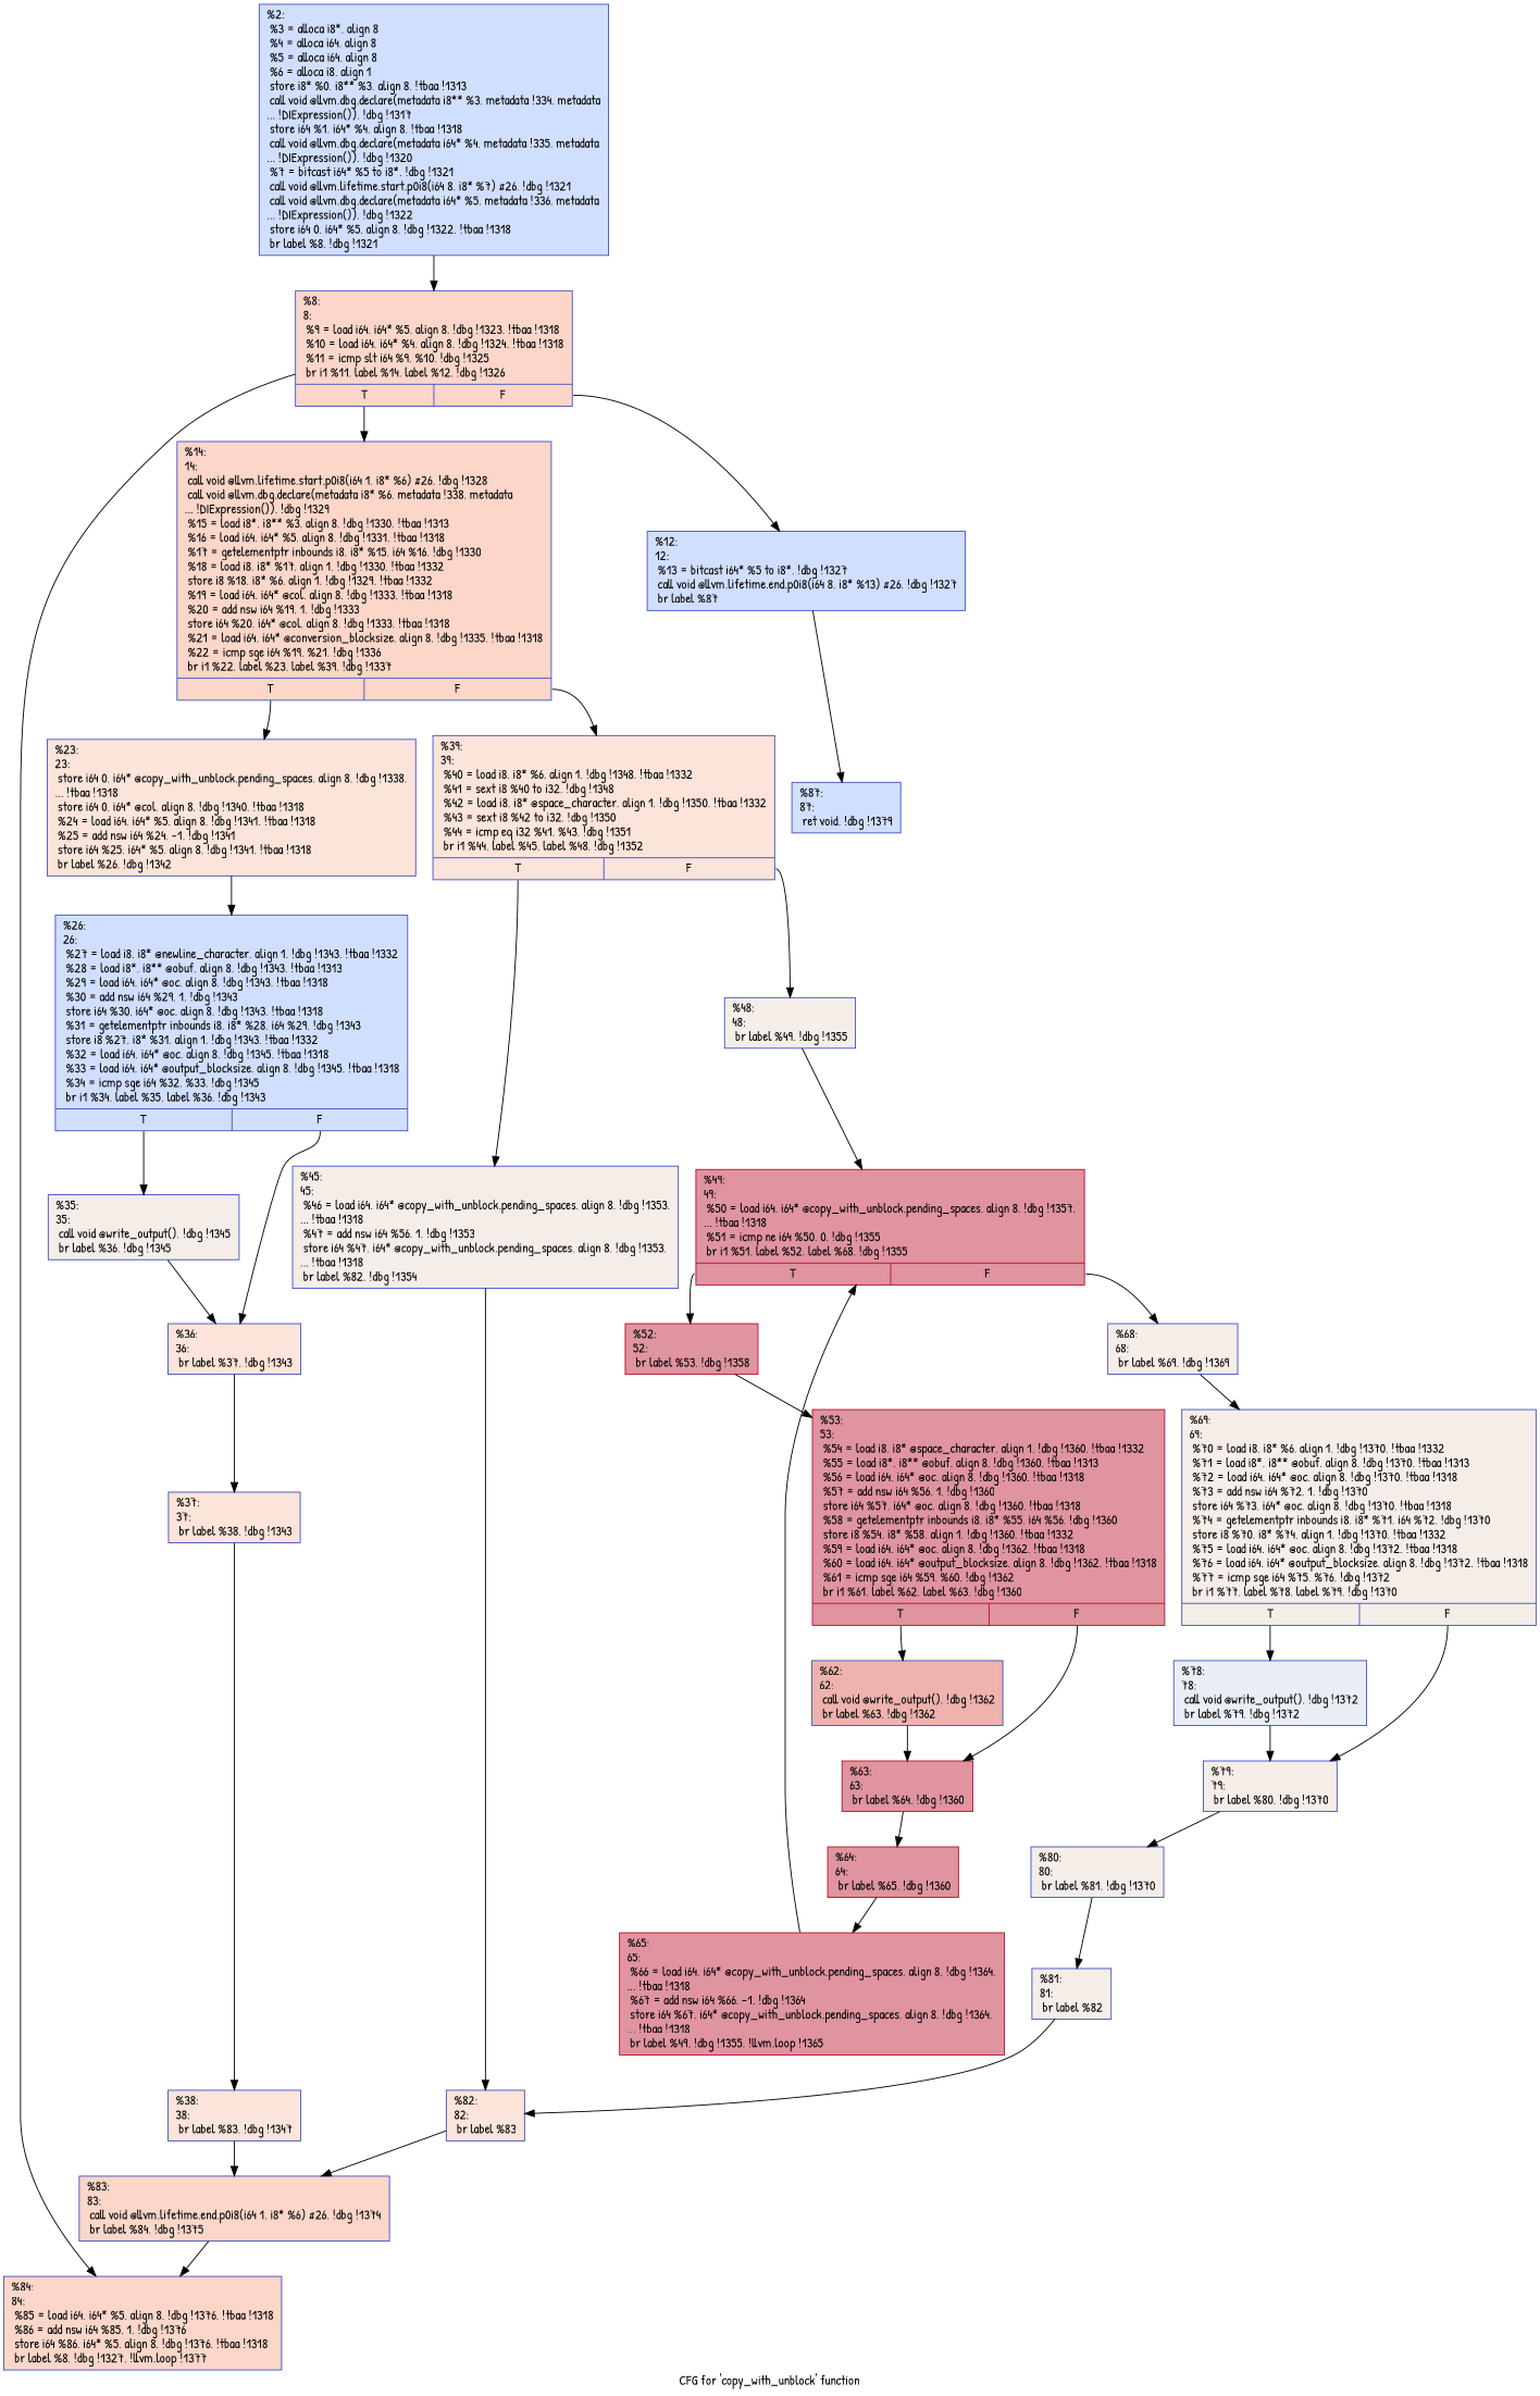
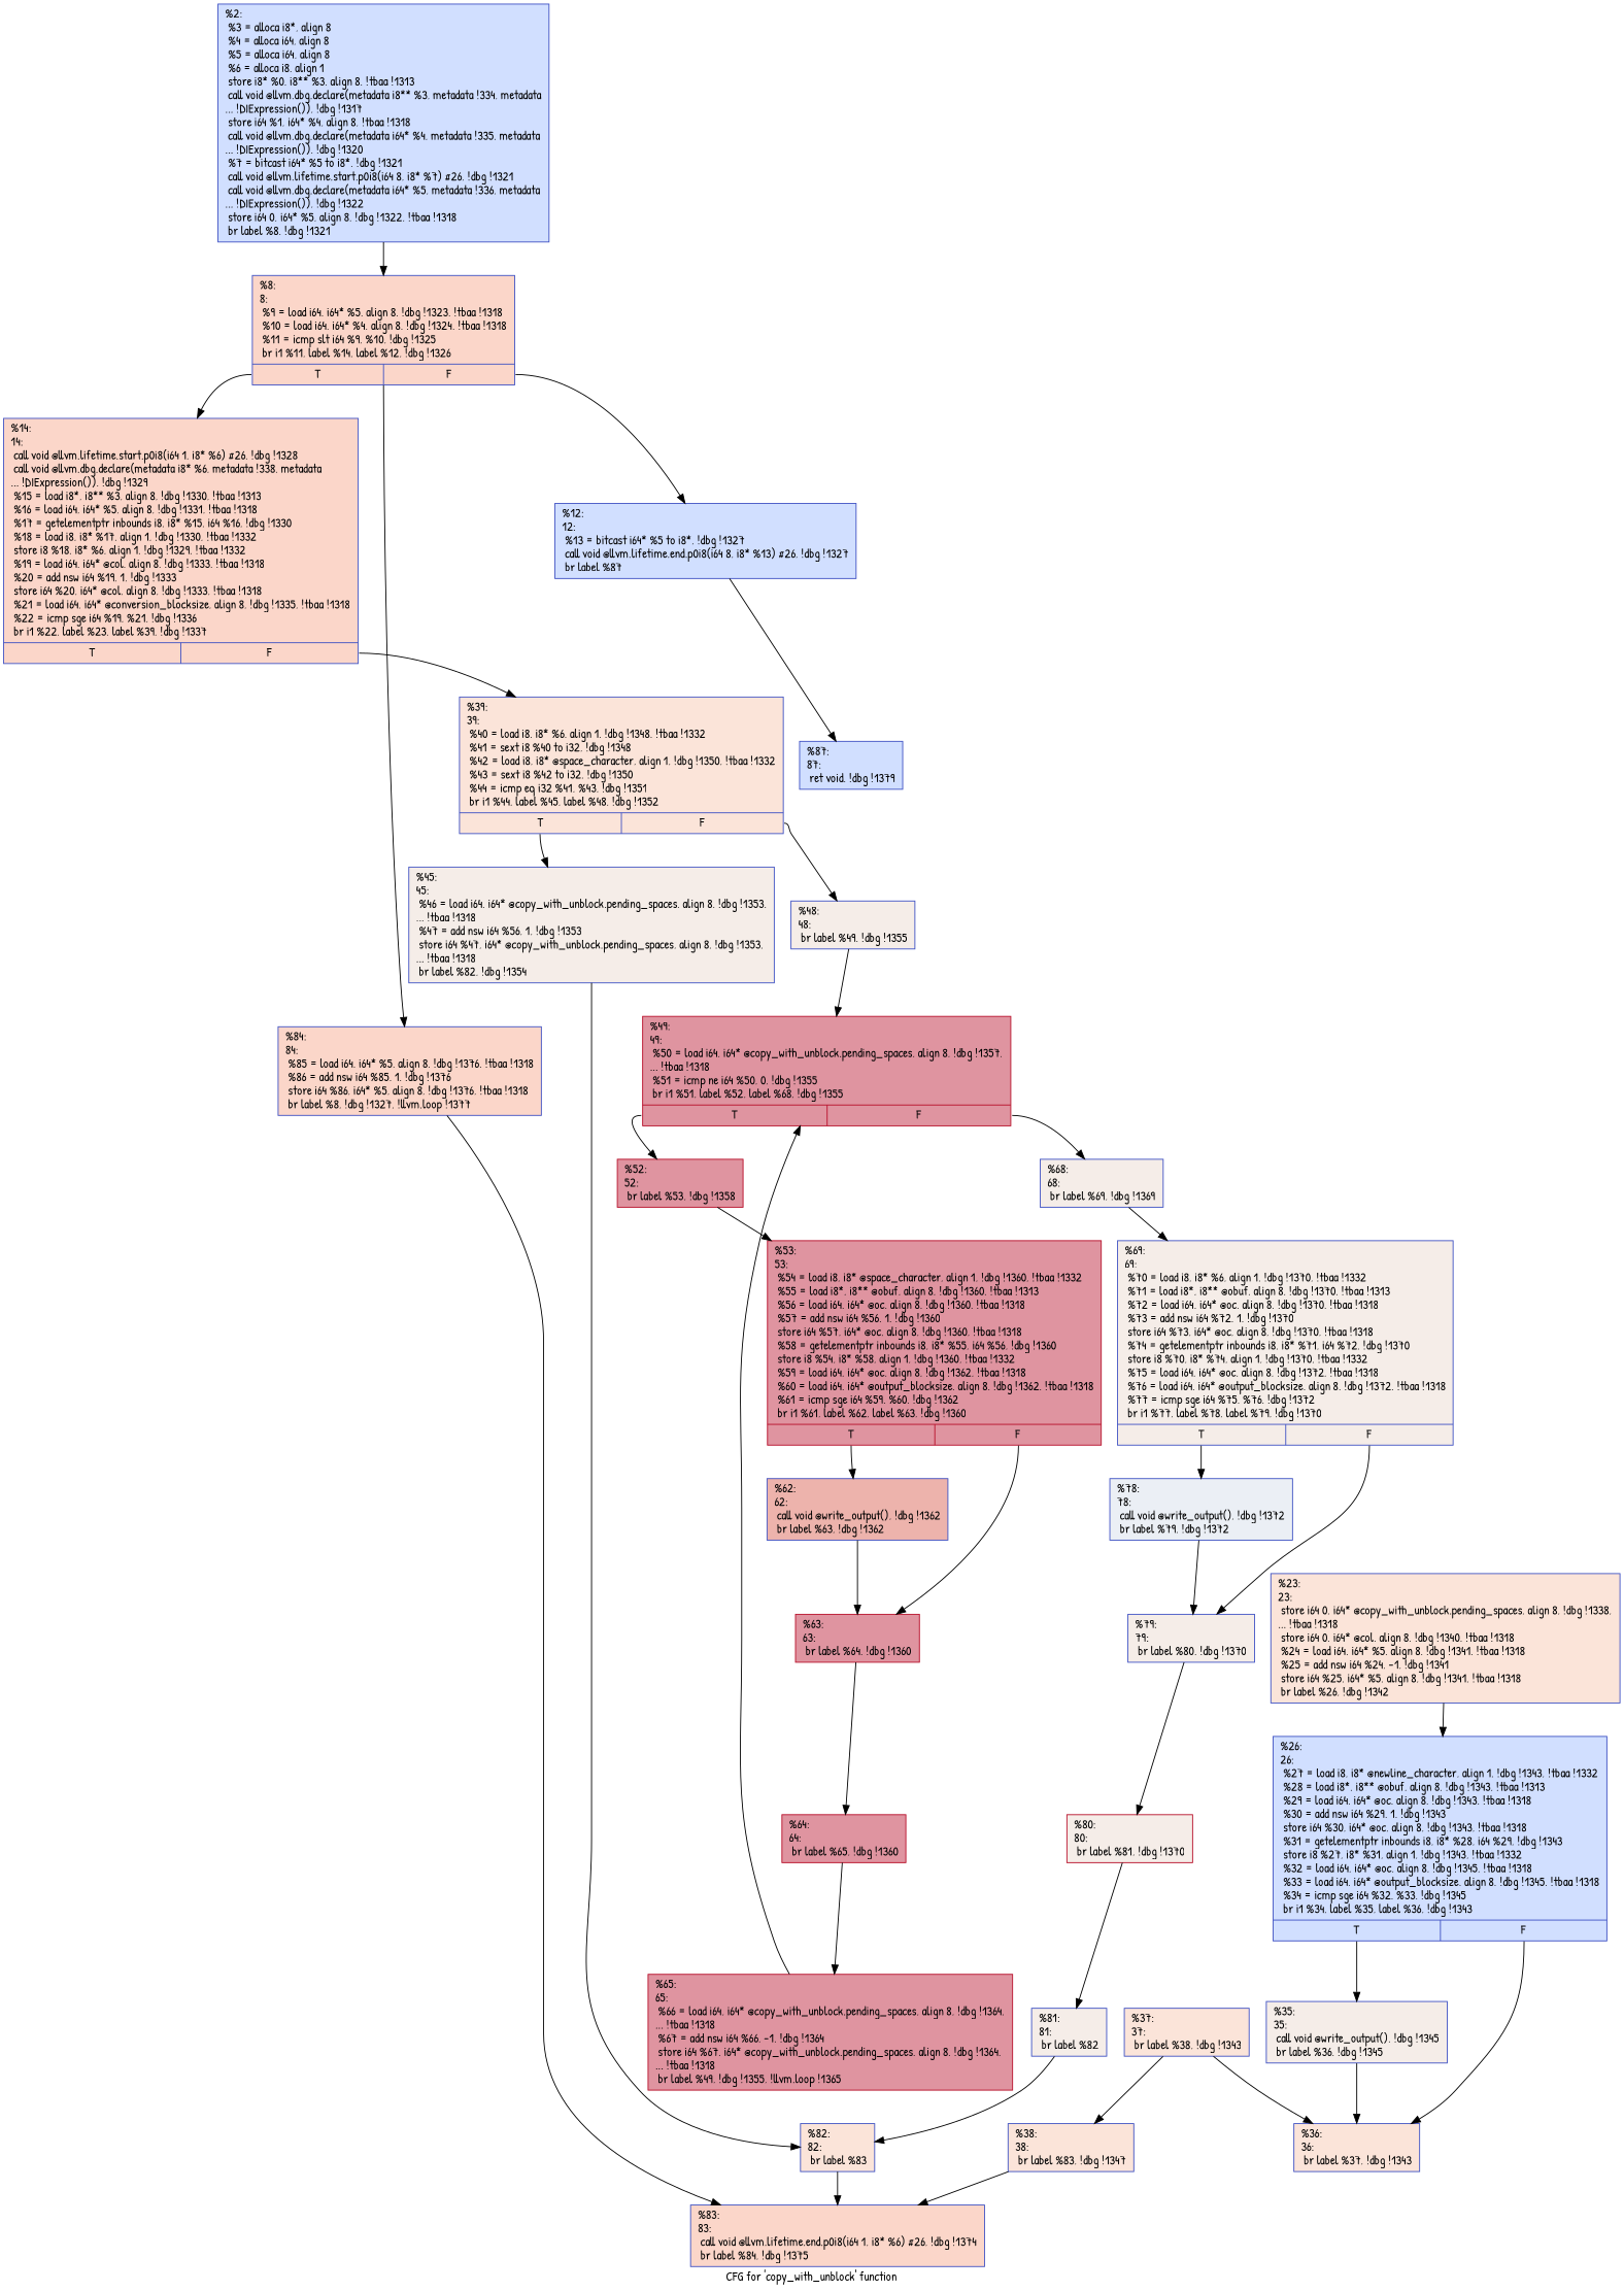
  digraph {
    fontname="Patrick Hand"
    label="CFG for 'copy_with_unblock' function"
    node [color="#3d50c3ff" fillcolor="#e8d6cc70" fontname="Patrick Hand" shape=record style=filled]
    edge [fontname="Patrick Hand"]
    n1 [fillcolor="#96b7ff70" label="{%2:\l  %3 = alloca i8*, align 8\l  %4 = alloca i64, align 8\l  %5 = alloca i64, align 8\l  %6 = alloca i8, align 1\l  store i8* %0, i8** %3, align 8, !tbaa !1313\l  call void @llvm.dbg.declare(metadata i8** %3, metadata !334, metadata\l... !DIExpression()), !dbg !1317\l  store i64 %1, i64* %4, align 8, !tbaa !1318\l  call void @llvm.dbg.declare(metadata i64* %4, metadata !335, metadata\l... !DIExpression()), !dbg !1320\l  %7 = bitcast i64* %5 to i8*, !dbg !1321\l  call void @llvm.lifetime.start.p0i8(i64 8, i8* %7) #26, !dbg !1321\l  call void @llvm.dbg.declare(metadata i64* %5, metadata !336, metadata\l... !DIExpression()), !dbg !1322\l  store i64 0, i64* %5, align 8, !dbg !1322, !tbaa !1318\l  br label %8, !dbg !1321\l}"]
    n2 [fillcolor="#f6a38570" label="{%8:\l8:                                                \l  %9 = load i64, i64* %5, align 8, !dbg !1323, !tbaa !1318\l  %10 = load i64, i64* %4, align 8, !dbg !1324, !tbaa !1318\l  %11 = icmp slt i64 %9, %10, !dbg !1325\l  br i1 %11, label %14, label %12, !dbg !1326\l|{<s0>T|<s1>F}}"]
    n3 [fillcolor="#f6a38570" label="{%14:\l14:                                               \l  call void @llvm.lifetime.start.p0i8(i64 1, i8* %6) #26, !dbg !1328\l  call void @llvm.dbg.declare(metadata i8* %6, metadata !338, metadata\l... !DIExpression()), !dbg !1329\l  %15 = load i8*, i8** %3, align 8, !dbg !1330, !tbaa !1313\l  %16 = load i64, i64* %5, align 8, !dbg !1331, !tbaa !1318\l  %17 = getelementptr inbounds i8, i8* %15, i64 %16, !dbg !1330\l  %18 = load i8, i8* %17, align 1, !dbg !1330, !tbaa !1332\l  store i8 %18, i8* %6, align 1, !dbg !1329, !tbaa !1332\l  %19 = load i64, i64* @col, align 8, !dbg !1333, !tbaa !1318\l  %20 = add nsw i64 %19, 1, !dbg !1333\l  store i64 %20, i64* @col, align 8, !dbg !1333, !tbaa !1318\l  %21 = load i64, i64* @conversion_blocksize, align 8, !dbg !1335, !tbaa !1318\l  %22 = icmp sge i64 %19, %21, !dbg !1336\l  br i1 %22, label %23, label %39, !dbg !1337\l|{<s0>T|<s1>F}}"]
    n4 [fillcolor="#96b7ff70" label="{%12:\l12:                                               \l  %13 = bitcast i64* %5 to i8*, !dbg !1327\l  call void @llvm.lifetime.end.p0i8(i64 8, i8* %13) #26, !dbg !1327\l  br label %87\l}"]
    n5 [fillcolor="#f6a38570" label="{%84:\l84:                                               \l  %85 = load i64, i64* %5, align 8, !dbg !1376, !tbaa !1318\l  %86 = add nsw i64 %85, 1, !dbg !1376\l  store i64 %86, i64* %5, align 8, !dbg !1376, !tbaa !1318\l  br label %8, !dbg !1327, !llvm.loop !1377\l}"]
    n6 [fillcolor="#f5c1a970" label="{%23:\l23:                                               \l  store i64 0, i64* @copy_with_unblock.pending_spaces, align 8, !dbg !1338,\l... !tbaa !1318\l  store i64 0, i64* @col, align 8, !dbg !1340, !tbaa !1318\l  %24 = load i64, i64* %5, align 8, !dbg !1341, !tbaa !1318\l  %25 = add nsw i64 %24, -1, !dbg !1341\l  store i64 %25, i64* %5, align 8, !dbg !1341, !tbaa !1318\l  br label %26, !dbg !1342\l}"]
    n7 [fillcolor="#f5c1a970" label="{%39:\l39:                                               \l  %40 = load i8, i8* %6, align 1, !dbg !1348, !tbaa !1332\l  %41 = sext i8 %40 to i32, !dbg !1348\l  %42 = load i8, i8* @space_character, align 1, !dbg !1350, !tbaa !1332\l  %43 = sext i8 %42 to i32, !dbg !1350\l  %44 = icmp eq i32 %41, %43, !dbg !1351\l  br i1 %44, label %45, label %48, !dbg !1352\l|{<s0>T|<s1>F}}"]
    n8 [fillcolor="#96b7ff70" label="{%87:\l87:                                               \l  ret void, !dbg !1379\l}"]
    n9 [fillcolor="#96b7ff70" label="{%26:\l26:                                               \l  %27 = load i8, i8* @newline_character, align 1, !dbg !1343, !tbaa !1332\l  %28 = load i8*, i8** @obuf, align 8, !dbg !1343, !tbaa !1313\l  %29 = load i64, i64* @oc, align 8, !dbg !1343, !tbaa !1318\l  %30 = add nsw i64 %29, 1, !dbg !1343\l  store i64 %30, i64* @oc, align 8, !dbg !1343, !tbaa !1318\l  %31 = getelementptr inbounds i8, i8* %28, i64 %29, !dbg !1343\l  store i8 %27, i8* %31, align 1, !dbg !1343, !tbaa !1332\l  %32 = load i64, i64* @oc, align 8, !dbg !1345, !tbaa !1318\l  %33 = load i64, i64* @output_blocksize, align 8, !dbg !1345, !tbaa !1318\l  %34 = icmp sge i64 %32, %33, !dbg !1345\l  br i1 %34, label %35, label %36, !dbg !1343\l|{<s0>T|<s1>F}}"]
    n10 [label="{%45:\l45:                                               \l  %46 = load i64, i64* @copy_with_unblock.pending_spaces, align 8, !dbg !1353,\l... !tbaa !1318\l  %47 = add nsw i64 %56, 1, !dbg !1353\l  store i64 %47, i64* @copy_with_unblock.pending_spaces, align 8, !dbg !1353,\l... !tbaa !1318\l  br label %82, !dbg !1354\l}"]
    n11 [label="{%48:\l48:                                               \l  br label %49, !dbg !1355\l}"]
    n12 [label="{%35:\l35:                                               \l  call void @write_output(), !dbg !1345\l  br label %36, !dbg !1345\l}"]
    n13 [fillcolor="#f5c1a970" label="{%36:\l36:                                               \l  br label %37, !dbg !1343\l}"]
    n14 [fillcolor="#f5c1a970" label="{%82:\l82:                                               \l  br label %83\l}"]
    n15 [color="#b70d28ff" fillcolor="#b70d2870" label="{%49:\l49:                                               \l  %50 = load i64, i64* @copy_with_unblock.pending_spaces, align 8, !dbg !1357,\l... !tbaa !1318\l  %51 = icmp ne i64 %50, 0, !dbg !1355\l  br i1 %51, label %52, label %68, !dbg !1355\l|{<s0>T|<s1>F}}"]
    n16 [fillcolor="#f5c1a970" label="{%37:\l37:                                               \l  br label %38, !dbg !1343\l}"]
    n17 [fillcolor="#f5c1a970" label="{%38:\l38:                                               \l  br label %83, !dbg !1347\l}"]
    n18 [fillcolor="#f6a38570" label="{%83:\l83:                                               \l  call void @llvm.lifetime.end.p0i8(i64 1, i8* %6) #26, !dbg !1374\l  br label %84, !dbg !1375\l}"]
    n19 [color="#b70d28ff" fillcolor="#b70d2870" label="{%52:\l52:                                               \l  br label %53, !dbg !1358\l}"]
    n20 [label="{%68:\l68:                                               \l  br label %69, !dbg !1369\l}"]
    n21 [color="#b70d28ff" fillcolor="#b70d2870" label="{%53:\l53:                                               \l  %54 = load i8, i8* @space_character, align 1, !dbg !1360, !tbaa !1332\l  %55 = load i8*, i8** @obuf, align 8, !dbg !1360, !tbaa !1313\l  %56 = load i64, i64* @oc, align 8, !dbg !1360, !tbaa !1318\l  %57 = add nsw i64 %56, 1, !dbg !1360\l  store i64 %57, i64* @oc, align 8, !dbg !1360, !tbaa !1318\l  %58 = getelementptr inbounds i8, i8* %55, i64 %56, !dbg !1360\l  store i8 %54, i8* %58, align 1, !dbg !1360, !tbaa !1332\l  %59 = load i64, i64* @oc, align 8, !dbg !1362, !tbaa !1318\l  %60 = load i64, i64* @output_blocksize, align 8, !dbg !1362, !tbaa !1318\l  %61 = icmp sge i64 %59, %60, !dbg !1362\l  br i1 %61, label %62, label %63, !dbg !1360\l|{<s0>T|<s1>F}}"]
    n22 [label="{%69:\l69:                                               \l  %70 = load i8, i8* %6, align 1, !dbg !1370, !tbaa !1332\l  %71 = load i8*, i8** @obuf, align 8, !dbg !1370, !tbaa !1313\l  %72 = load i64, i64* @oc, align 8, !dbg !1370, !tbaa !1318\l  %73 = add nsw i64 %72, 1, !dbg !1370\l  store i64 %73, i64* @oc, align 8, !dbg !1370, !tbaa !1318\l  %74 = getelementptr inbounds i8, i8* %71, i64 %72, !dbg !1370\l  store i8 %70, i8* %74, align 1, !dbg !1370, !tbaa !1332\l  %75 = load i64, i64* @oc, align 8, !dbg !1372, !tbaa !1318\l  %76 = load i64, i64* @output_blocksize, align 8, !dbg !1372, !tbaa !1318\l  %77 = icmp sge i64 %75, %76, !dbg !1372\l  br i1 %77, label %78, label %79, !dbg !1370\l|{<s0>T|<s1>F}}"]
    n23 [fillcolor="#d6524470" label="{%62:\l62:                                               \l  call void @write_output(), !dbg !1362\l  br label %63, !dbg !1362\l}"]
    n24 [color="#b70d28ff" fillcolor="#b70d2870" label="{%63:\l63:                                               \l  br label %64, !dbg !1360\l}"]
    n25 [fillcolor="#d1dae970" label="{%78:\l78:                                               \l  call void @write_output(), !dbg !1372\l  br label %79, !dbg !1372\l}"]
    n26 [label="{%79:\l79:                                               \l  br label %80, !dbg !1370\l}"]
    n27 [color="#b70d28ff" fillcolor="#b70d2870" label="{%64:\l64:                                               \l  br label %65, !dbg !1360\l}"]
    n28 [color="#b70d28ff" fillcolor="#b70d2870" label="{%65:\l65:                                               \l  %66 = load i64, i64* @copy_with_unblock.pending_spaces, align 8, !dbg !1364,\l... !tbaa !1318\l  %67 = add nsw i64 %66, -1, !dbg !1364\l  store i64 %67, i64* @copy_with_unblock.pending_spaces, align 8, !dbg !1364,\l... !tbaa !1318\l  br label %49, !dbg !1355, !llvm.loop !1365\l}"]
-   n29 [label="{%80:\l80:                                               \l  br label %81, !dbg !1370\l}"]
+   n29 [color="#b70d28ff" label="{%80:\l80:                                               \l  br label %81, !dbg !1370\l}"]
    n30 [label="{%81:\l81:                                               \l  br label %82\l}"]
    n1 -> n2
    n2 -> n3 [tailport=s0]
    n2 -> n4 [tailport=s1]
    n2 -> n5
-   n3 -> n6 [tailport=s0]
    n3 -> n7 [tailport=s1]
    n4 -> n8
    n6 -> n9
    n7 -> n10 [tailport=s0]
    n7 -> n11 [tailport=s1]
    n9 -> n12 [tailport=s0]
    n9 -> n13 [tailport=s1]
    n10 -> n14
    n11 -> n15
    n12 -> n13
-   n13 -> n16
+   n16 -> n13
    n14 -> n18
    n15 -> n19 [tailport=s0]
    n15 -> n20 [tailport=s1]
    n16 -> n17
    n17 -> n18
-   n18 -> n5
+   n5 -> n18
    n19 -> n21
    n20 -> n22
    n21 -> n23 [tailport=s0]
    n21 -> n24 [tailport=s1]
    n22 -> n25 [tailport=s0]
    n22 -> n26 [tailport=s1]
    n23 -> n24
    n24 -> n27
    n25 -> n26
    n26 -> n29
    n27 -> n28
    n28 -> n15
    n29 -> n30
    n30 -> n14
  }
